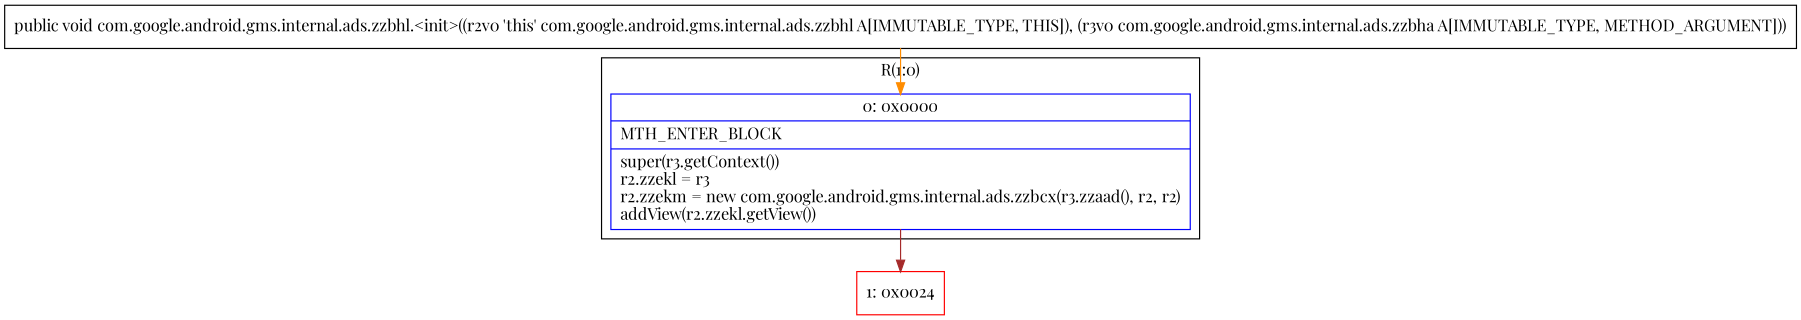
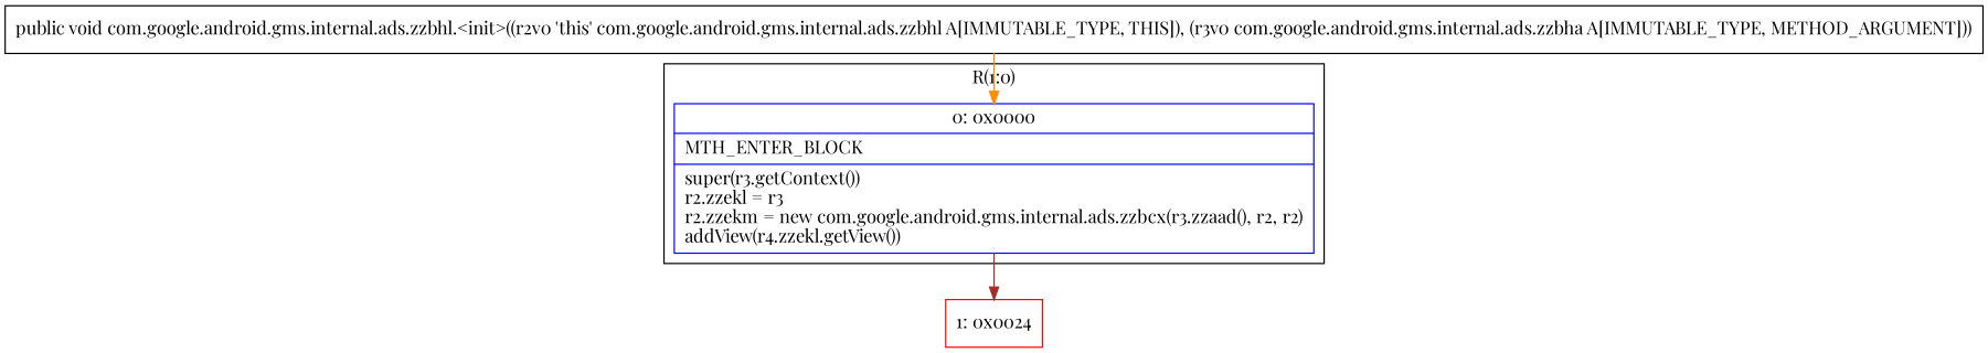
  digraph {
    fontname="Playfair Display"
    node [shape=record fontname="Playfair Display"]
    edge [arrowhead=normal fontname="Playfair Display"]
-   n1 [color=blue label="{0\:\ 0x0000|MTH_ENTER_BLOCK\l|super(r3.getContext())\lr2.zzekl = r3\lr2.zzekm = new com.google.android.gms.internal.ads.zzbcx(r3.zzaad(), r2, r2)\laddView(r2.zzekl.getView())\l}"]
+   n1 [color=blue label="{0\:\ 0x0000|MTH_ENTER_BLOCK\l|super(r3.getContext())\lr2.zzekl = r3\lr2.zzekm = new com.google.android.gms.internal.ads.zzbcx(r3.zzaad(), r2, r2)\laddView(r4.zzekl.getView())\l}"]
    n2 [color=red label="{1\:\ 0x0024}"]
    n3 [label="{public void com.google.android.gms.internal.ads.zzbhl.\<init\>((r2v0 'this' com.google.android.gms.internal.ads.zzbhl A[IMMUTABLE_TYPE, THIS]), (r3v0 com.google.android.gms.internal.ads.zzbha A[IMMUTABLE_TYPE, METHOD_ARGUMENT])) }"]
    subgraph cluster_1 {
      label="R(1:0)"
      n1
    }
    n1 -> n2 [color=brown]
    n3 -> n1 [color=darkorange]
  }
